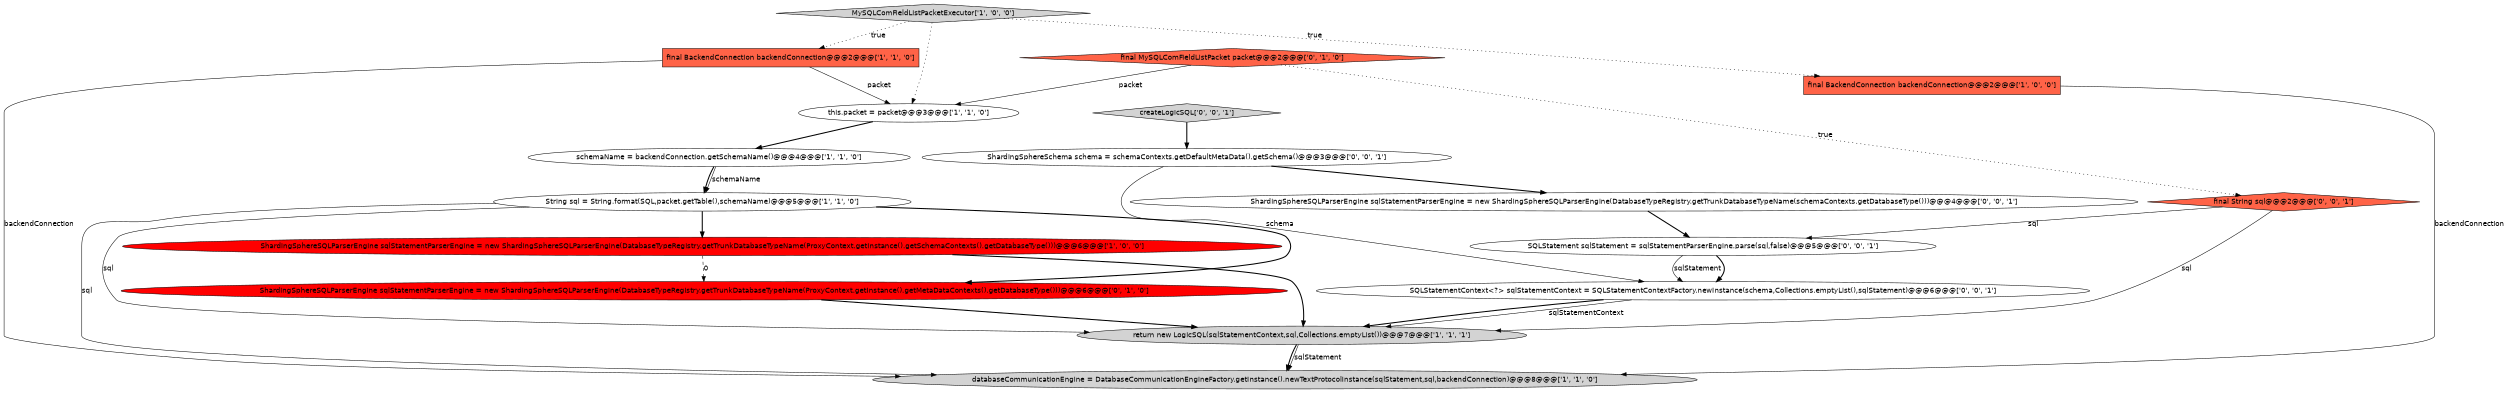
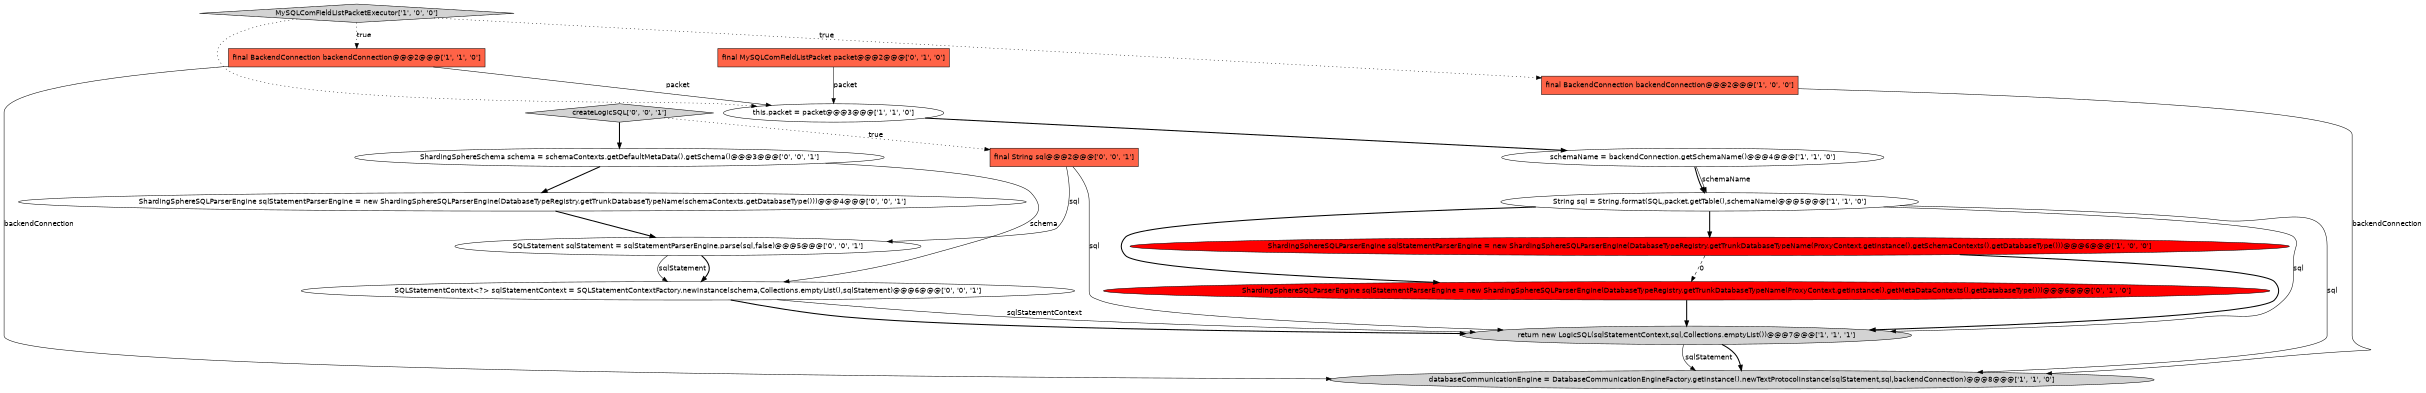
  digraph {
    fontname="DejaVu Sans"
    node [fillcolor=white fontname="DejaVu Sans" shape=ellipse style=filled]
    edge [fontname="DejaVu Sans" style=solid]
-   n1 [fillcolor=tomato label="final String sql@@@2@@@['0', '0', '1']" shape=diamond]
+   n1 [fillcolor=tomato label="final String sql@@@2@@@['0', '0', '1']" shape=box]
    n2 [fillcolor=lightgray label="return new LogicSQL(sqlStatementContext,sql,Collections.emptyList())@@@7@@@['1', '1', '1']"]
    n3 [label="SQLStatement sqlStatement = sqlStatementParserEngine.parse(sql,false)@@@5@@@['0', '0', '1']"]
    n4 [fillcolor=lightgray label="databaseCommunicationEngine = DatabaseCommunicationEngineFactory.getInstance().newTextProtocolInstance(sqlStatement,sql,backendConnection)@@@8@@@['1', '1', '0']"]
    n5 [label="SQLStatementContext<?> sqlStatementContext = SQLStatementContextFactory.newInstance(schema,Collections.emptyList(),sqlStatement)@@@6@@@['0', '0', '1']"]
    n6 [label="String sql = String.format(SQL,packet.getTable(),schemaName)@@@5@@@['1', '1', '0']"]
    n7 [fillcolor=red label="ShardingSphereSQLParserEngine sqlStatementParserEngine = new ShardingSphereSQLParserEngine(DatabaseTypeRegistry.getTrunkDatabaseTypeName(ProxyContext.getInstance().getSchemaContexts().getDatabaseType()))@@@6@@@['1', '0', '0']"]
    n8 [fillcolor=red label="ShardingSphereSQLParserEngine sqlStatementParserEngine = new ShardingSphereSQLParserEngine(DatabaseTypeRegistry.getTrunkDatabaseTypeName(ProxyContext.getInstance().getMetaDataContexts().getDatabaseType()))@@@6@@@['0', '1', '0']"]
    n9 [fillcolor=tomato label="final BackendConnection backendConnection@@@2@@@['1', '1', '0']" shape=box]
    n10 [label="this.packet = packet@@@3@@@['1', '1', '0']"]
    n11 [label="schemaName = backendConnection.getSchemaName()@@@4@@@['1', '1', '0']"]
-   n12 [fillcolor=tomato label="final MySQLComFieldListPacket packet@@@2@@@['0', '1', '0']" shape=diamond]
+   n12 [fillcolor=tomato label="final MySQLComFieldListPacket packet@@@2@@@['0', '1', '0']" shape=box]
    n13 [fillcolor=tomato label="final BackendConnection backendConnection@@@2@@@['1', '0', '0']" shape=box]
    n14 [fillcolor=lightgray label="MySQLComFieldListPacketExecutor['1', '0', '0']" shape=diamond]
    n15 [fillcolor=lightgray label="createLogicSQL['0', '0', '1']" shape=diamond]
    n16 [label="ShardingSphereSchema schema = schemaContexts.getDefaultMetaData().getSchema()@@@3@@@['0', '0', '1']"]
    n17 [label="ShardingSphereSQLParserEngine sqlStatementParserEngine = new ShardingSphereSQLParserEngine(DatabaseTypeRegistry.getTrunkDatabaseTypeName(schemaContexts.getDatabaseType()))@@@4@@@['0', '0', '1']"]
    n1 -> n2 [label=sql]
    n1 -> n3 [label=sql]
    n2 -> n4 [style=bold]
    n2 -> n4 [label=sqlStatement]
    n3 -> n5 [style=bold]
    n3 -> n5 [label=sqlStatement]
    n5 -> n2 [style=bold]
    n5 -> n2 [label=sqlStatementContext]
    n6 -> n2 [label=sql]
    n6 -> n4 [label=sql]
    n6 -> n7 [style=bold]
    n6 -> n8 [style=bold]
    n7 -> n2 [style=bold]
    n7 -> n8 [label=0 style=dashed]
    n8 -> n2 [style=bold]
    n9 -> n4 [label=backendConnection]
    n9 -> n10 [label=packet]
    n10 -> n11 [style=bold]
    n11 -> n6 [label=schemaName]
    n11 -> n6 [style=bold]
    n12 -> n10 [label=packet]
    n13 -> n4 [label=backendConnection]
    n14 -> n9 [label=true style=dotted]
    n14 -> n10 [style=dotted]
    n14 -> n13 [label=true style=dotted]
-   n12 -> n1 [label=true style=dotted]
+   n15 -> n1 [label=true style=dotted]
    n15 -> n16 [style=bold]
    n16 -> n5 [label=schema]
    n16 -> n17 [style=bold]
    n17 -> n3 [style=bold]
  }
